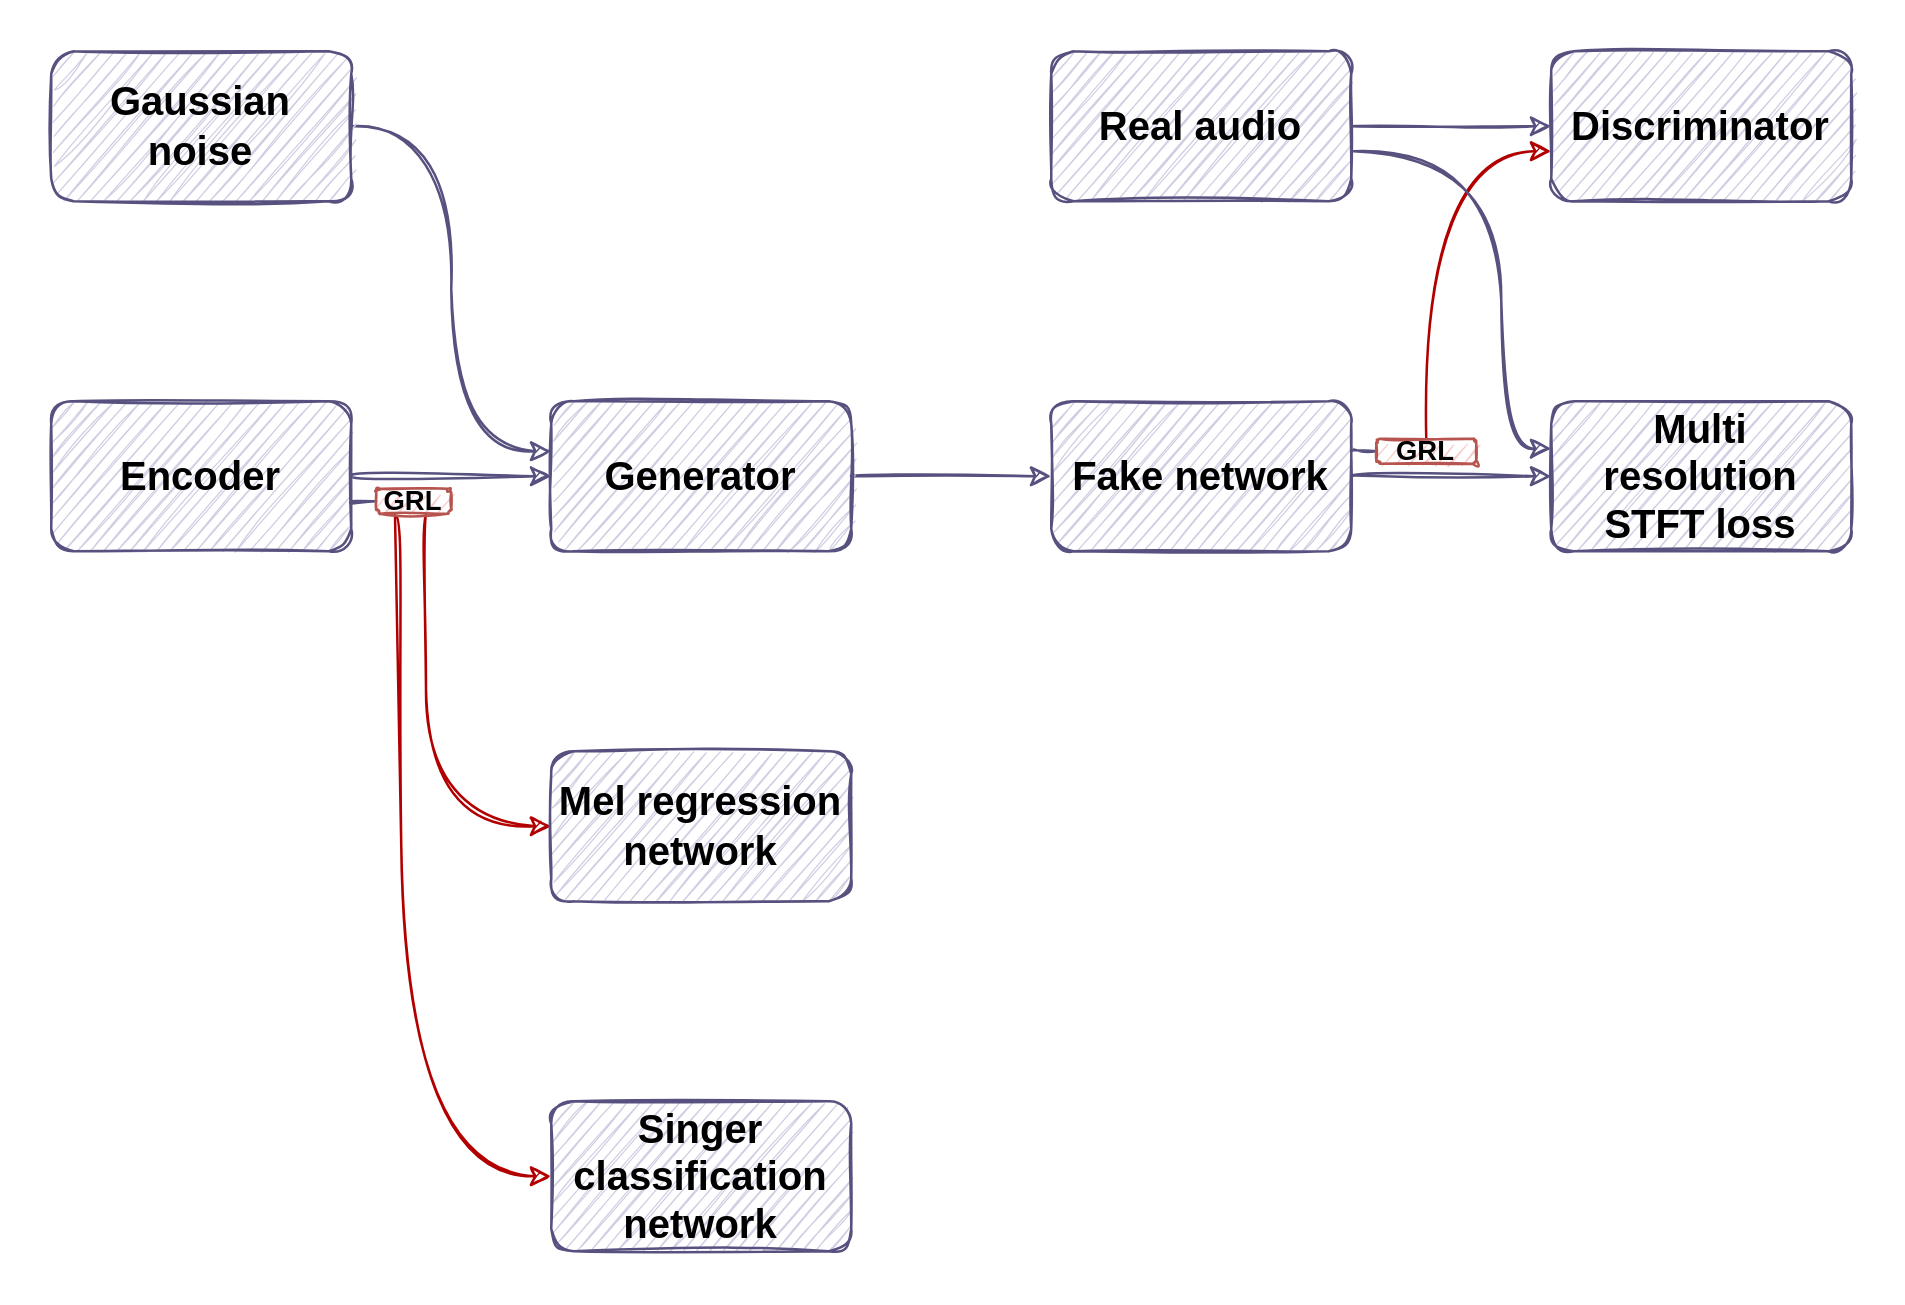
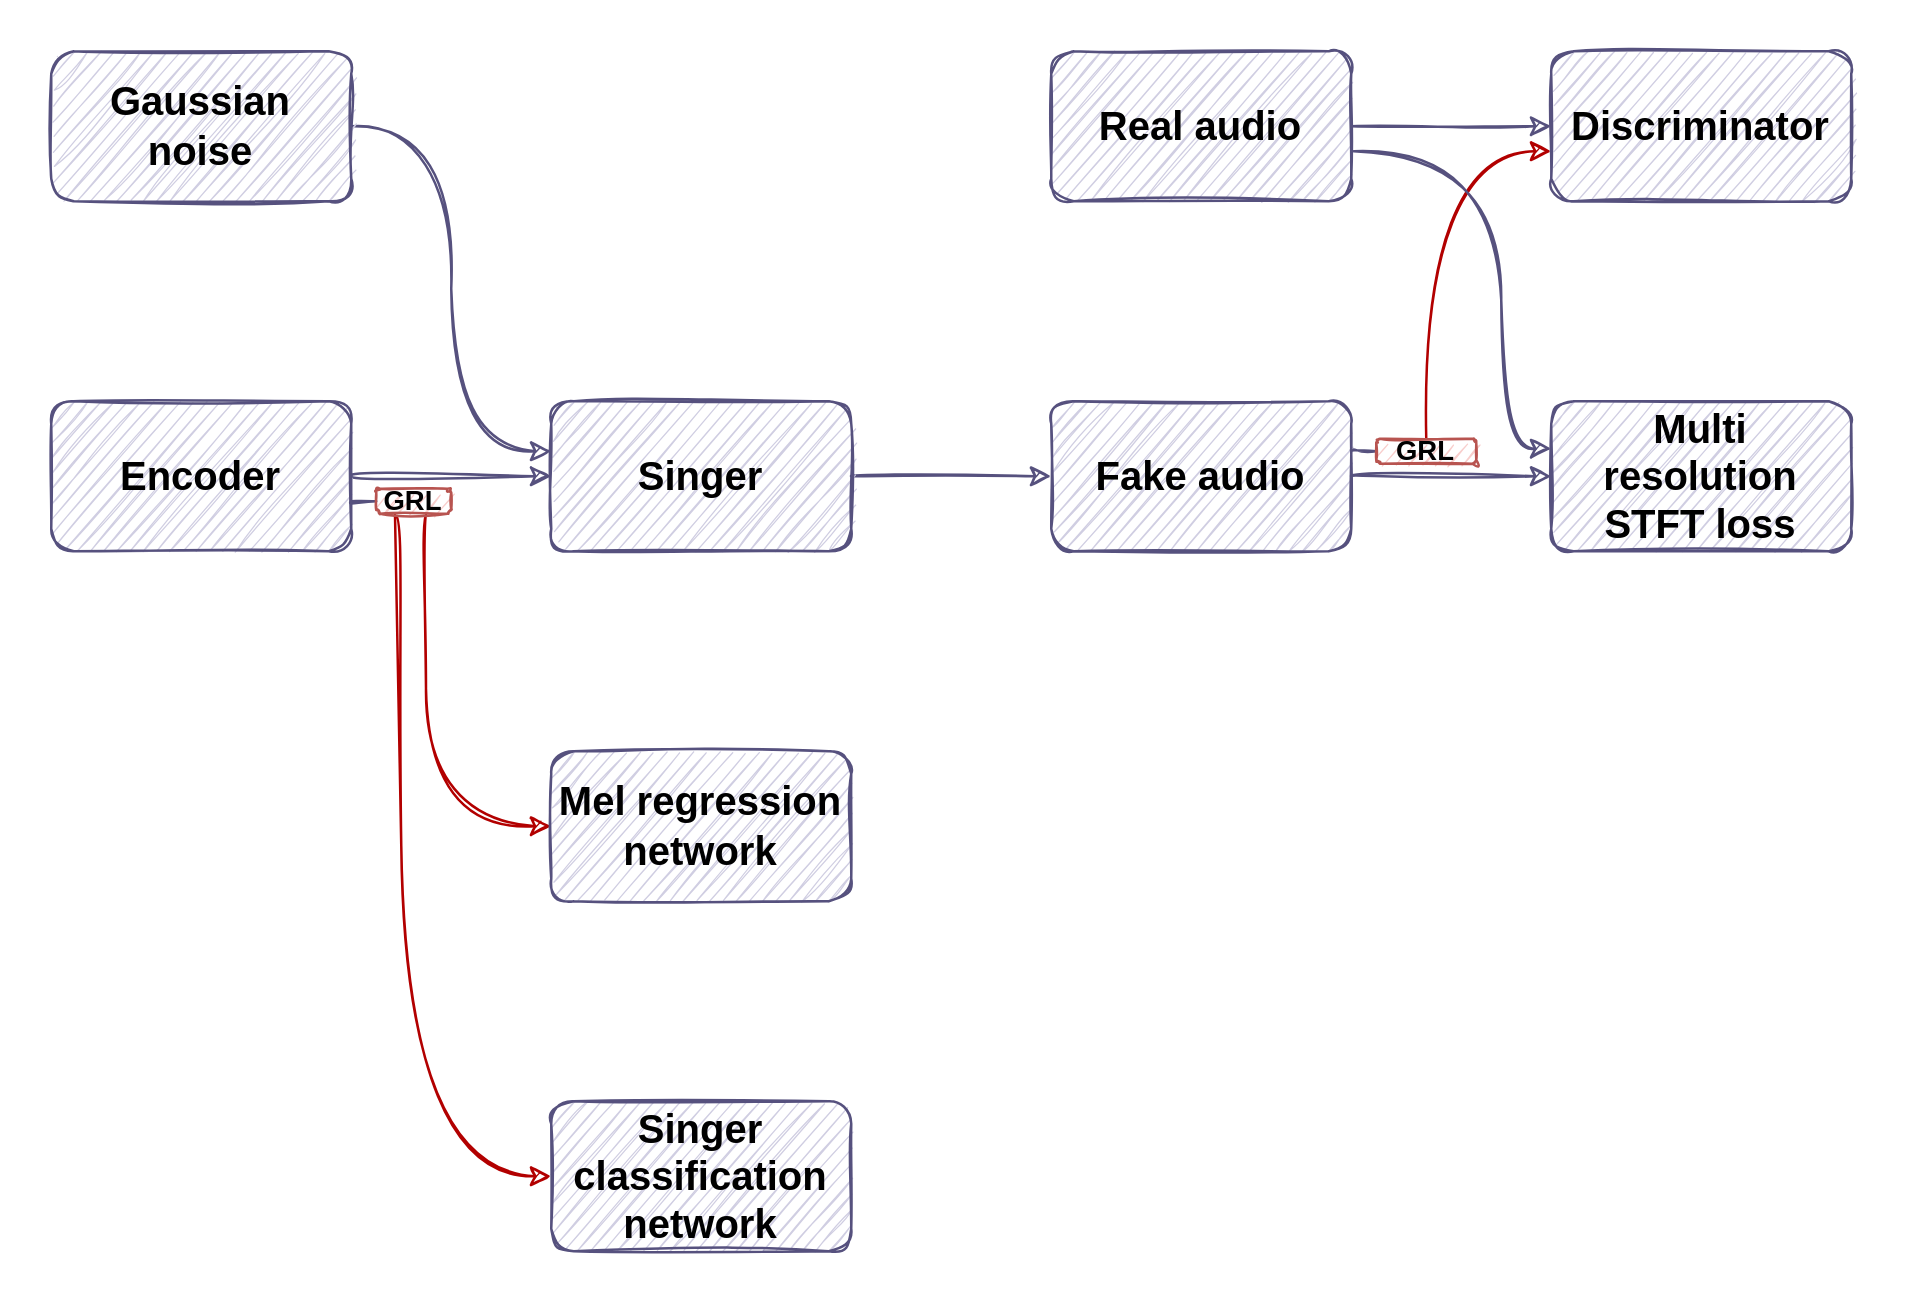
  <mxCell id="0" />
  <mxCell id="1" parent="0" />
  <mxCell id="2" value="" style="edgeStyle=orthogonalEdgeStyle;orthogonalLoop=1;jettySize=auto;html=1;strokeColor=#56517e;fontColor=#46495D;curved=1;sketch=1;fillColor=#d0cee2;fontStyle=1;fontSize=13;" edge="1" parent="1" source="4" target="9"><mxGeometry relative="1" as="geometry" /></mxCell>
  <mxCell id="3" style="edgeStyle=orthogonalEdgeStyle;jumpStyle=sharp;orthogonalLoop=1;jettySize=auto;html=1;entryX=0;entryY=0.5;entryDx=0;entryDy=0;endArrow=none;endFill=0;strokeColor=#56517e;fontColor=#46495D;curved=1;sketch=1;fillColor=#d0cee2;fontStyle=1;fontSize=13;" edge="1" parent="1" source="4" target="22"><mxGeometry relative="1" as="geometry"><Array as="points"><mxPoint x="150" y="200" /><mxPoint x="150" y="200" /></Array></mxGeometry></mxCell>
  <mxCell id="4" value="Encoder" style="whiteSpace=wrap;html=1;fillColor=#d0cee2;strokeColor=#56517e;rounded=1;sketch=1;fontStyle=1;fontSize=16;" vertex="1" parent="1"><mxGeometry x="20" y="160" width="120" height="60" as="geometry" /></mxCell>
  <mxCell id="5" value="" style="edgeStyle=orthogonalEdgeStyle;orthogonalLoop=1;jettySize=auto;html=1;exitX=0.661;exitY=1.02;exitDx=0;exitDy=0;exitPerimeter=0;fontColor=#46495D;curved=1;sketch=1;fillColor=#e51400;fontStyle=1;fontSize=13;strokeColor=#B20000;" edge="1" parent="1" source="22" target="7"><mxGeometry relative="1" as="geometry"><mxPoint x="140" y="330" as="sourcePoint" /><Array as="points"><mxPoint x="170" y="220" /><mxPoint x="170" y="330" /></Array></mxGeometry></mxCell>
  <mxCell id="6" style="edgeStyle=orthogonalEdgeStyle;orthogonalLoop=1;jettySize=auto;html=1;entryX=0;entryY=0.5;entryDx=0;entryDy=0;exitX=0.25;exitY=1;exitDx=0;exitDy=0;fontColor=#46495D;curved=1;sketch=1;fillColor=#e51400;fontStyle=1;fontSize=13;strokeColor=#B20000;" edge="1" parent="1" source="22" target="10"><mxGeometry relative="1" as="geometry"><mxPoint x="140" y="340" as="sourcePoint" /><Array as="points"><mxPoint x="160" y="470" /></Array></mxGeometry></mxCell>
  <mxCell id="7" value="Mel regression network" style="whiteSpace=wrap;html=1;fillColor=#d0cee2;strokeColor=#56517e;rounded=1;sketch=1;fontStyle=1;fontSize=16;" vertex="1" parent="1"><mxGeometry x="220" y="300" width="120" height="60" as="geometry" /></mxCell>
  <mxCell id="8" value="" style="edgeStyle=orthogonalEdgeStyle;orthogonalLoop=1;jettySize=auto;html=1;strokeColor=#56517e;fontColor=#46495D;curved=1;sketch=1;fillColor=#d0cee2;fontStyle=1;fontSize=13;" edge="1" parent="1" source="9" target="16"><mxGeometry relative="1" as="geometry" /></mxCell>
- <mxCell id="9" value="Generator" style="whiteSpace=wrap;html=1;fillColor=#d0cee2;strokeColor=#56517e;rounded=1;sketch=1;fontStyle=1;fontSize=16;" vertex="1" parent="1"><mxGeometry x="220" y="160" width="120" height="60" as="geometry" /></mxCell>
+ <mxCell id="9" value="Singer" style="whiteSpace=wrap;html=1;fillColor=#d0cee2;strokeColor=#56517e;rounded=1;sketch=1;fontStyle=1;fontSize=16;" vertex="1" parent="1"><mxGeometry x="220" y="160" width="120" height="60" as="geometry" /></mxCell>
  <mxCell id="10" value="Singer classification network" style="whiteSpace=wrap;html=1;fillColor=#d0cee2;strokeColor=#56517e;rounded=1;sketch=1;fontStyle=1;fontSize=16;" vertex="1" parent="1"><mxGeometry x="220" y="440" width="120" height="60" as="geometry" /></mxCell>
  <mxCell id="11" style="edgeStyle=orthogonalEdgeStyle;orthogonalLoop=1;jettySize=auto;html=1;entryX=0;entryY=0.333;entryDx=0;entryDy=0;entryPerimeter=0;strokeColor=#56517e;fontColor=#46495D;curved=1;sketch=1;fillColor=#d0cee2;fontStyle=1;fontSize=13;" edge="1" parent="1" source="12" target="9"><mxGeometry relative="1" as="geometry" /></mxCell>
  <mxCell id="12" value="Gaussian noise" style="whiteSpace=wrap;html=1;fillColor=#d0cee2;strokeColor=#56517e;rounded=1;sketch=1;fontStyle=1;fontSize=16;" vertex="1" parent="1"><mxGeometry x="20" y="20" width="120" height="60" as="geometry" /></mxCell>
  <mxCell id="13" value="" style="edgeStyle=orthogonalEdgeStyle;orthogonalLoop=1;jettySize=auto;html=1;strokeColor=#56517e;fontColor=#46495D;curved=1;sketch=1;fillColor=#d0cee2;fontStyle=1;fontSize=13;" edge="1" parent="1" source="16" target="17"><mxGeometry relative="1" as="geometry" /></mxCell>
  <mxCell id="14" style="edgeStyle=orthogonalEdgeStyle;orthogonalLoop=1;jettySize=auto;html=1;jumpStyle=arc;fontColor=#46495D;curved=1;sketch=1;fillColor=#e51400;fontStyle=1;fontSize=13;strokeColor=#B20000;" edge="1" parent="1" source="21" target="20"><mxGeometry relative="1" as="geometry"><mxPoint x="620" y="70" as="targetPoint" /><Array as="points"><mxPoint x="570" y="60" /></Array></mxGeometry></mxCell>
  <mxCell id="15" style="edgeStyle=orthogonalEdgeStyle;jumpStyle=sharp;orthogonalLoop=1;jettySize=auto;html=1;entryX=0;entryY=0.5;entryDx=0;entryDy=0;endArrow=none;endFill=0;strokeColor=#56517e;fontColor=#46495D;curved=1;sketch=1;fillColor=#d0cee2;fontStyle=1;fontSize=13;" edge="1" parent="1" source="16" target="21"><mxGeometry relative="1" as="geometry"><Array as="points"><mxPoint x="550" y="180" /><mxPoint x="550" y="180" /></Array></mxGeometry></mxCell>
- <mxCell id="16" value="Fake network" style="whiteSpace=wrap;html=1;fillColor=#d0cee2;strokeColor=#56517e;rounded=1;sketch=1;fontStyle=1;fontSize=16;" vertex="1" parent="1"><mxGeometry x="420" y="160" width="120" height="60" as="geometry" /></mxCell>
+ <mxCell id="16" value="Fake audio" style="whiteSpace=wrap;html=1;fillColor=#d0cee2;strokeColor=#56517e;rounded=1;sketch=1;fontStyle=1;fontSize=16;" vertex="1" parent="1"><mxGeometry x="420" y="160" width="120" height="60" as="geometry" /></mxCell>
  <mxCell id="17" value="Multi resolution&lt;br style=&quot;font-size: 16px;&quot;&gt;STFT loss" style="whiteSpace=wrap;html=1;fillColor=#d0cee2;strokeColor=#56517e;rounded=1;sketch=1;fontStyle=1;fontSize=16;" vertex="1" parent="1"><mxGeometry x="620" y="160" width="120" height="60" as="geometry" /></mxCell>
  <mxCell id="18" value="" style="edgeStyle=orthogonalEdgeStyle;orthogonalLoop=1;jettySize=auto;html=1;strokeColor=#56517e;fontColor=#46495D;curved=1;sketch=1;fillColor=#d0cee2;fontStyle=1;fontSize=13;" edge="1" parent="1" source="19"><mxGeometry relative="1" as="geometry"><mxPoint x="620" y="50" as="targetPoint" /></mxGeometry></mxCell>
  <mxCell id="19" value="Real audio" style="whiteSpace=wrap;html=1;fillColor=#d0cee2;strokeColor=#56517e;rounded=1;sketch=1;fontStyle=1;fontSize=16;" vertex="1" parent="1"><mxGeometry x="420" y="20" width="120" height="60" as="geometry" /></mxCell>
  <mxCell id="20" value="Discriminator" style="whiteSpace=wrap;html=1;fillColor=#d0cee2;strokeColor=#56517e;rounded=1;sketch=1;fontStyle=1;fontSize=16;" vertex="1" parent="1"><mxGeometry x="620" y="20" width="120" height="60" as="geometry" /></mxCell>
  <mxCell id="21" value="GRL" style="whiteSpace=wrap;html=1;fontSize=11;fillColor=#f8cecc;strokeColor=#b85450;rounded=1;sketch=1;fontStyle=1;" vertex="1" parent="1"><mxGeometry x="550" y="175" width="40" height="10" as="geometry" /></mxCell>
  <mxCell id="22" value="GRL" style="whiteSpace=wrap;html=1;fontSize=11;fillColor=#f8cecc;strokeColor=#b85450;rounded=1;sketch=1;fontStyle=1;" vertex="1" parent="1"><mxGeometry x="150" y="195" width="30" height="10" as="geometry" /></mxCell>
  <mxCell id="23" style="edgeStyle=orthogonalEdgeStyle;orthogonalLoop=1;jettySize=auto;html=1;entryX=0;entryY=0.333;entryDx=0;entryDy=0;entryPerimeter=0;jumpStyle=sharp;strokeColor=#56517e;fontColor=#46495D;curved=1;sketch=1;fillColor=#d0cee2;fontStyle=1;fontSize=13;" edge="1" parent="1"><mxGeometry relative="1" as="geometry"><mxPoint x="541" y="60" as="sourcePoint" /><mxPoint x="620" y="178.98" as="targetPoint" /><Array as="points"><mxPoint x="541" y="60" /><mxPoint x="600" y="60" /><mxPoint x="600" y="179" /></Array></mxGeometry></mxCell>
